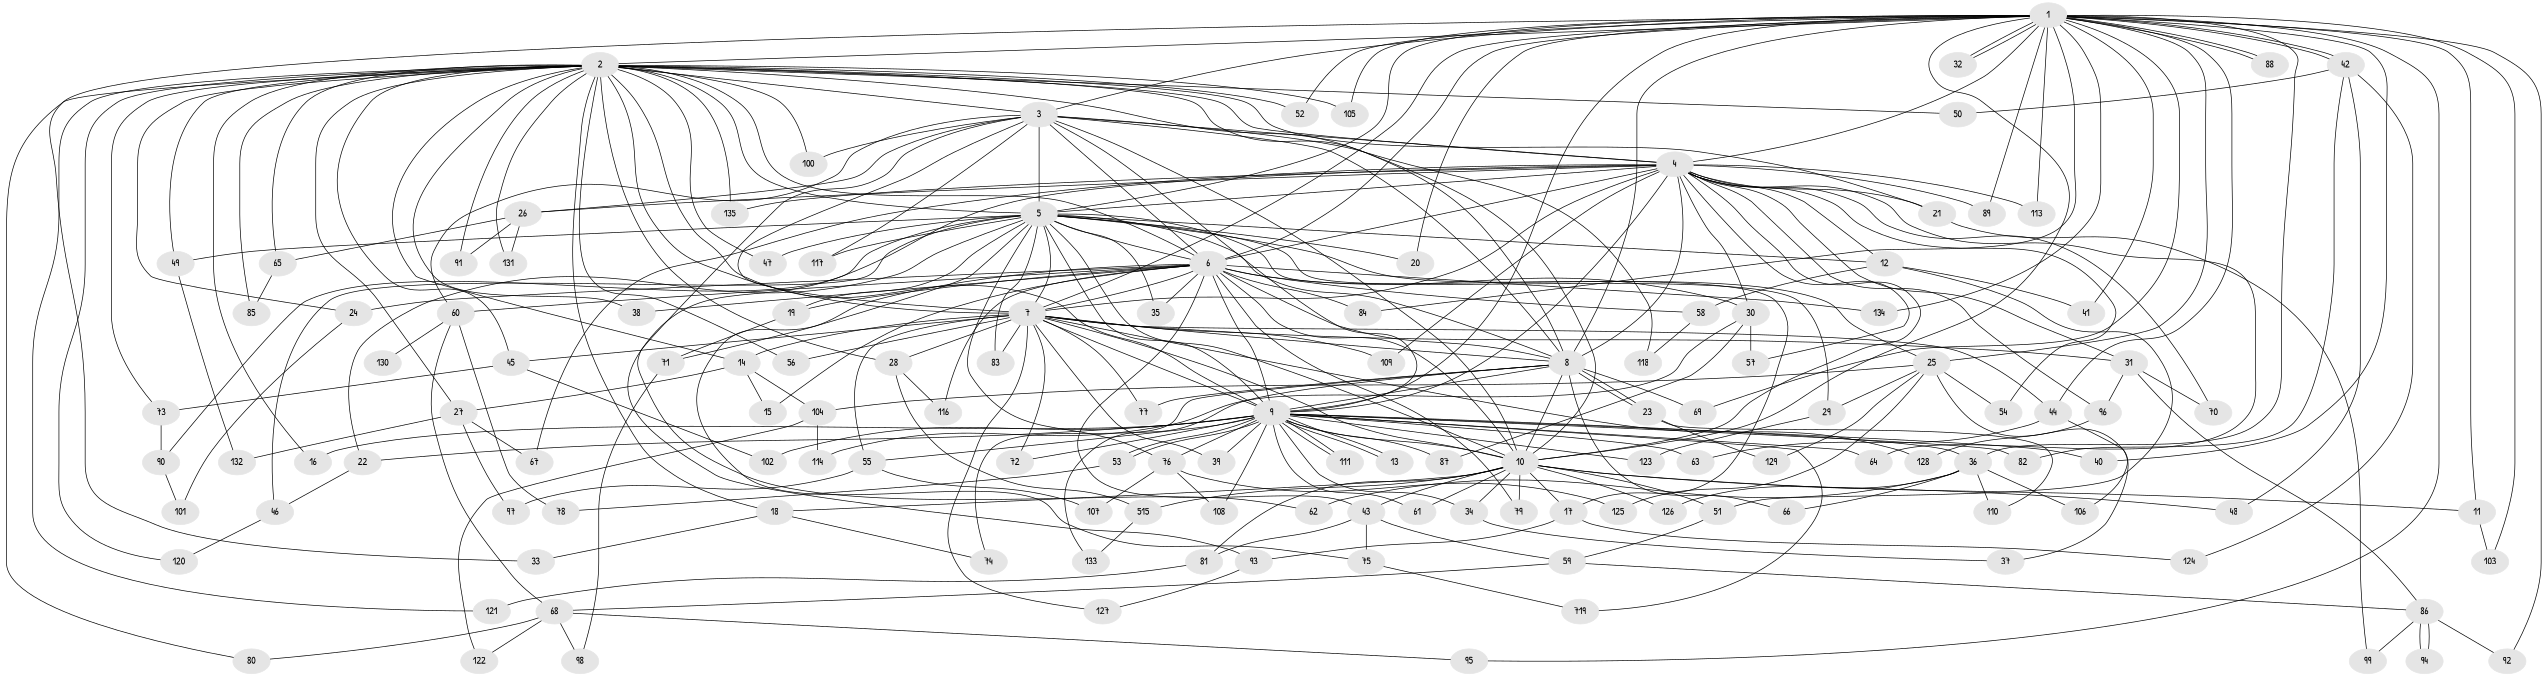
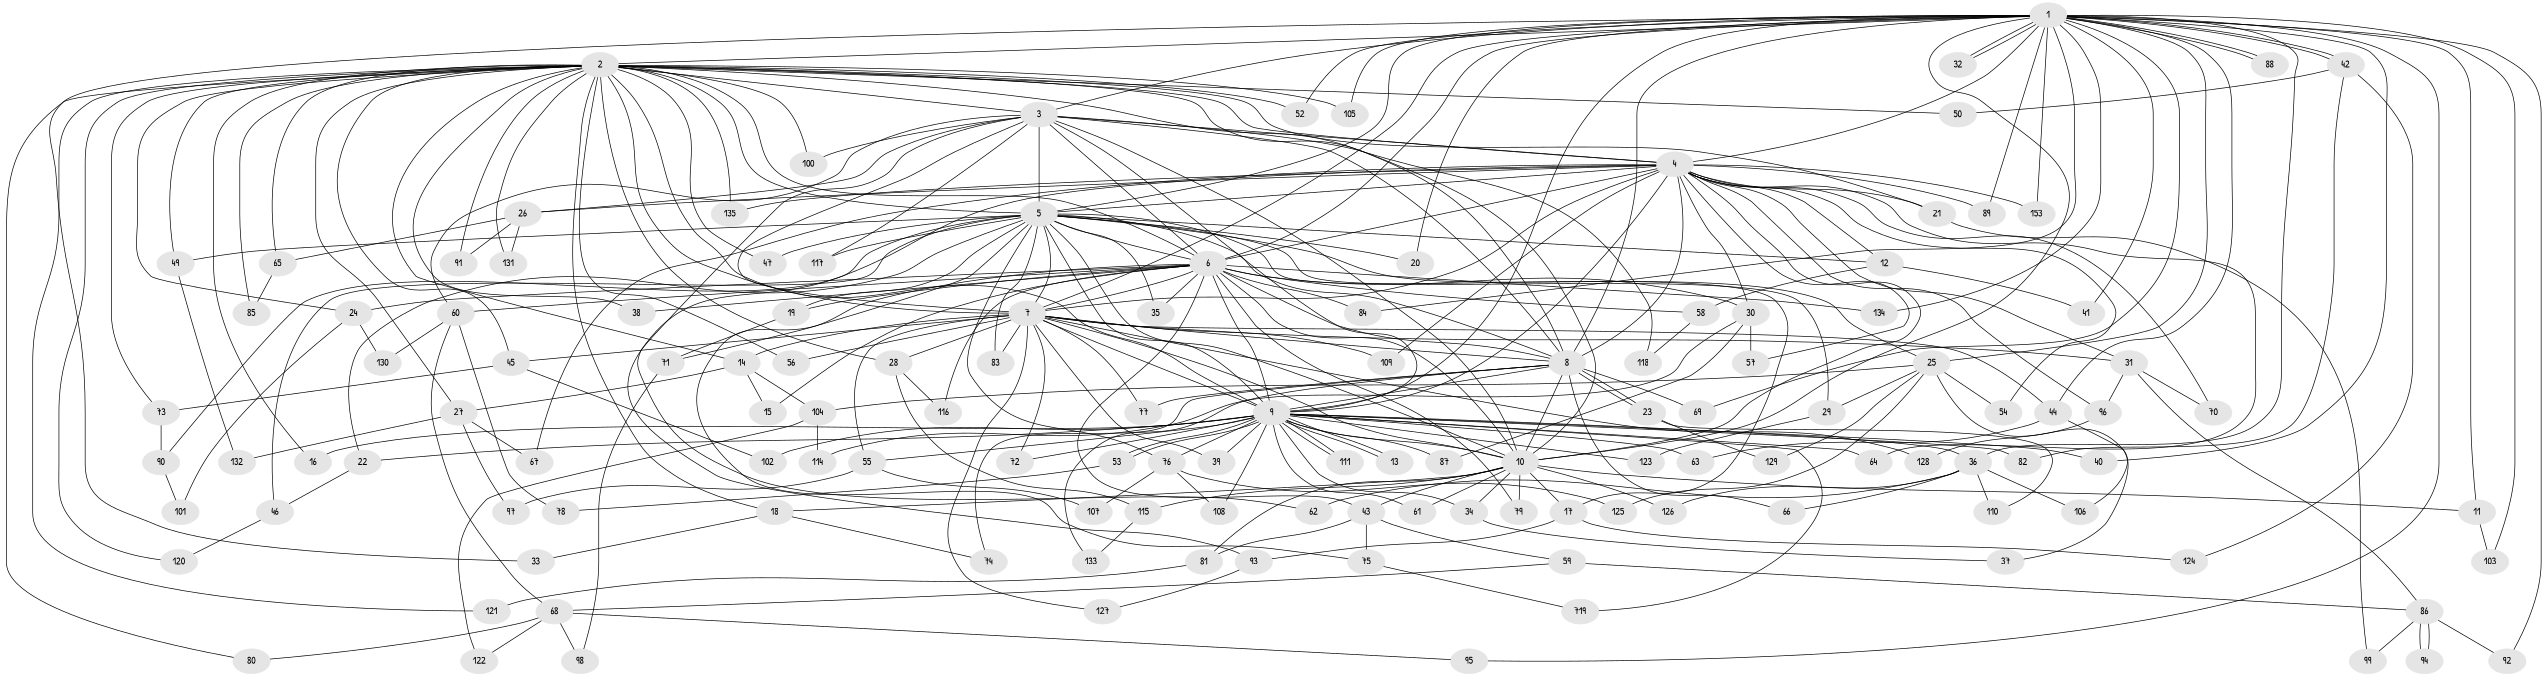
  graph {
    fontname="Patrick Hand"
    node [color=gray90 fontname="Patrick Hand" style=filled]
    edge [fontname="Patrick Hand"]
    1
    2
    3
    4
    5
    6
    7
    8
    9
    10
    11
    20
    25
    32
    33
    36
    40
    41
    42
    44
    52
    69
    84
    88
    89
    92
    95
    103
    105
-   113
+   113 [label=153]
    134
    14
    16
    18
    21
    24
    27
    28
    38
    45
    47
    49
    50
    56
    65
    73
    80
    85
    91
    100
    120
    121
    131
    135
    26
    60
    62
    117
    118
    12
    30
    31
    54
    57
    64
    67
    70
    93
    96
    109
    17
    19
    22
    29
    35
    46
    75
    76
    83
    90
    15
    43
    58
    71
    79
    116
    39
    55
    72
    77
    127
    128
    23
    66
    74
    133
    13
    34
    53
    61
    63
    82
    87
    102
    108
    111
    n107 [label=719]
    123
-   48
-   51
    81
-   115 [label=515]
+   115
    126
    104
    129
    37
    125
    110
    106
    124
    99
    101
    130
    97
    132
    78
    68
    114
    86
    107
    59
    98
    122
    94
    1 -- 2
    1 -- 3
    1 -- 4
    1 -- 5
    1 -- 6
    1 -- 7
    1 -- 8
    1 -- 9
    1 -- 10
    1 -- 11
    1 -- 20
    1 -- 25
    1 -- 32
    1 -- 32
    1 -- 33
    1 -- 36
    1 -- 40
    1 -- 41
    1 -- 42
    1 -- 42
    1 -- 44
    1 -- 52
    1 -- 69
    1 -- 84
    1 -- 88
    1 -- 88
    1 -- 89
    1 -- 92
    1 -- 95
    1 -- 103
    1 -- 105
    1 -- 113
    1 -- 134
    2 -- 3
    2 -- 4
    2 -- 5
    2 -- 6
    2 -- 7
    2 -- 8
    2 -- 9
    2 -- 10
    2 -- 52
    2 -- 105
    2 -- 14
    2 -- 16
    2 -- 18
    2 -- 21
    2 -- 24
    2 -- 27
    2 -- 28
    2 -- 38
    2 -- 45
    2 -- 47
    2 -- 49
    2 -- 50
    2 -- 56
    2 -- 65
    2 -- 73
    2 -- 80
    2 -- 85
    2 -- 91
    2 -- 100
    2 -- 120
    2 -- 121
    2 -- 131
    2 -- 135
    3 -- 4
    3 -- 5
    3 -- 6
    3 -- 7
    3 -- 8
    3 -- 9
    3 -- 10
    3 -- 100
    3 -- 26
    3 -- 60
    3 -- 62
    3 -- 117
    3 -- 118
    4 -- 5
    4 -- 6
    4 -- 7
    4 -- 8
    4 -- 9
    4 -- 10
    4 -- 89
    4 -- 113
    4 -- 21
    4 -- 135
    4 -- 26
    4 -- 12
    4 -- 30
    4 -- 31
    4 -- 54
    4 -- 57
    4 -- 64
    4 -- 67
    4 -- 70
    4 -- 93
    4 -- 96
    4 -- 109
    5 -- 6
    5 -- 7
    5 -- 8
    5 -- 9
    5 -- 10
    5 -- 20
    5 -- 25
    5 -- 47
    5 -- 49
    5 -- 117
    5 -- 12
    5 -- 17
    5 -- 19
    5 -- 22
    5 -- 29
    5 -- 35
    5 -- 46
    5 -- 75
    5 -- 76
    5 -- 83
    5 -- 90
    6 -- 7
    6 -- 8
    6 -- 9
    6 -- 10
    6 -- 84
    6 -- 134
    6 -- 24
    6 -- 38
    6 -- 60
    6 -- 30
    6 -- 19
    6 -- 35
    6 -- 15
    6 -- 43
    6 -- 58
    6 -- 71
    6 -- 79
    6 -- 116
    7 -- 8
    7 -- 9
    7 -- 10
    7 -- 44
    7 -- 14
    7 -- 28
    7 -- 45
    7 -- 56
    7 -- 31
    7 -- 109
    7 -- 83
    7 -- 39
    7 -- 55
    7 -- 72
    7 -- 77
    7 -- 127
    7 -- 128
    8 -- 9
    8 -- 10
    8 -- 69
    8 -- 77
    8 -- 23
    8 -- 23
    8 -- 66
    8 -- 74
    8 -- 133
    9 -- 10
    9 -- 36
    9 -- 40
    9 -- 16
    9 -- 64
    9 -- 22
    9 -- 76
    9 -- 39
    9 -- 55
    9 -- 72
    9 -- 13
    9 -- 13
    9 -- 34
    9 -- 53
    9 -- 53
    9 -- 61
    9 -- 63
    9 -- 82
    9 -- 87
    9 -- 102
    9 -- 108
    9 -- 111
    9 -- 111
    9 -- n107
    9 -- 123
    10 -- 11
    10 -- 18
    10 -- 17
    10 -- 43
    10 -- 79
    10 -- 34
    10 -- 61
-   10 -- 48
-   10 -- 51
    10 -- 81
    10 -- 115
    10 -- 126
    11 -- 103
    25 -- 54
    25 -- 29
    25 -- 104
    25 -- 129
    25 -- 37
    25 -- 125
    36 -- 62
    36 -- 66
    36 -- 126
    36 -- 110
    36 -- 106
    42 -- 50
    42 -- 82
-   42 -- 48
    42 -- 124
    44 -- 63
    44 -- 106
    14 -- 27
    14 -- 15
    14 -- 104
    18 -- 33
    18 -- 74
    21 -- 99
    24 -- 101
+   24 -- 130
    27 -- 67
    27 -- 97
    27 -- 132
    28 -- 116
    28 -- 115
    45 -- 73
    45 -- 102
    49 -- 132
    65 -- 85
    73 -- 90
    26 -- 65
    26 -- 91
    26 -- 131
    60 -- 130
    60 -- 78
    60 -- 68
    12 -- 41
    12 -- 58
-   12 -- 51
    30 -- 57
    30 -- 87
    30 -- 114
    31 -- 70
    31 -- 96
    31 -- 86
    93 -- 127
    96 -- 128
    17 -- 93
    17 -- 124
    19 -- 71
    22 -- 46
    29 -- 123
    46 -- 120
    75 -- n107
    76 -- 108
    76 -- 125
    76 -- 107
    90 -- 101
    43 -- 75
    43 -- 81
    43 -- 59
    58 -- 118
    71 -- 98
    55 -- 97
    55 -- 107
    23 -- 129
    23 -- 110
    34 -- 37
    53 -- 78
-   51 -- 59
    81 -- 121
    115 -- 133
    104 -- 114
    104 -- 122
    68 -- 95
    68 -- 80
    68 -- 98
    68 -- 122
    86 -- 92
    86 -- 99
    86 -- 94
    86 -- 94
    59 -- 68
    59 -- 86
  }
